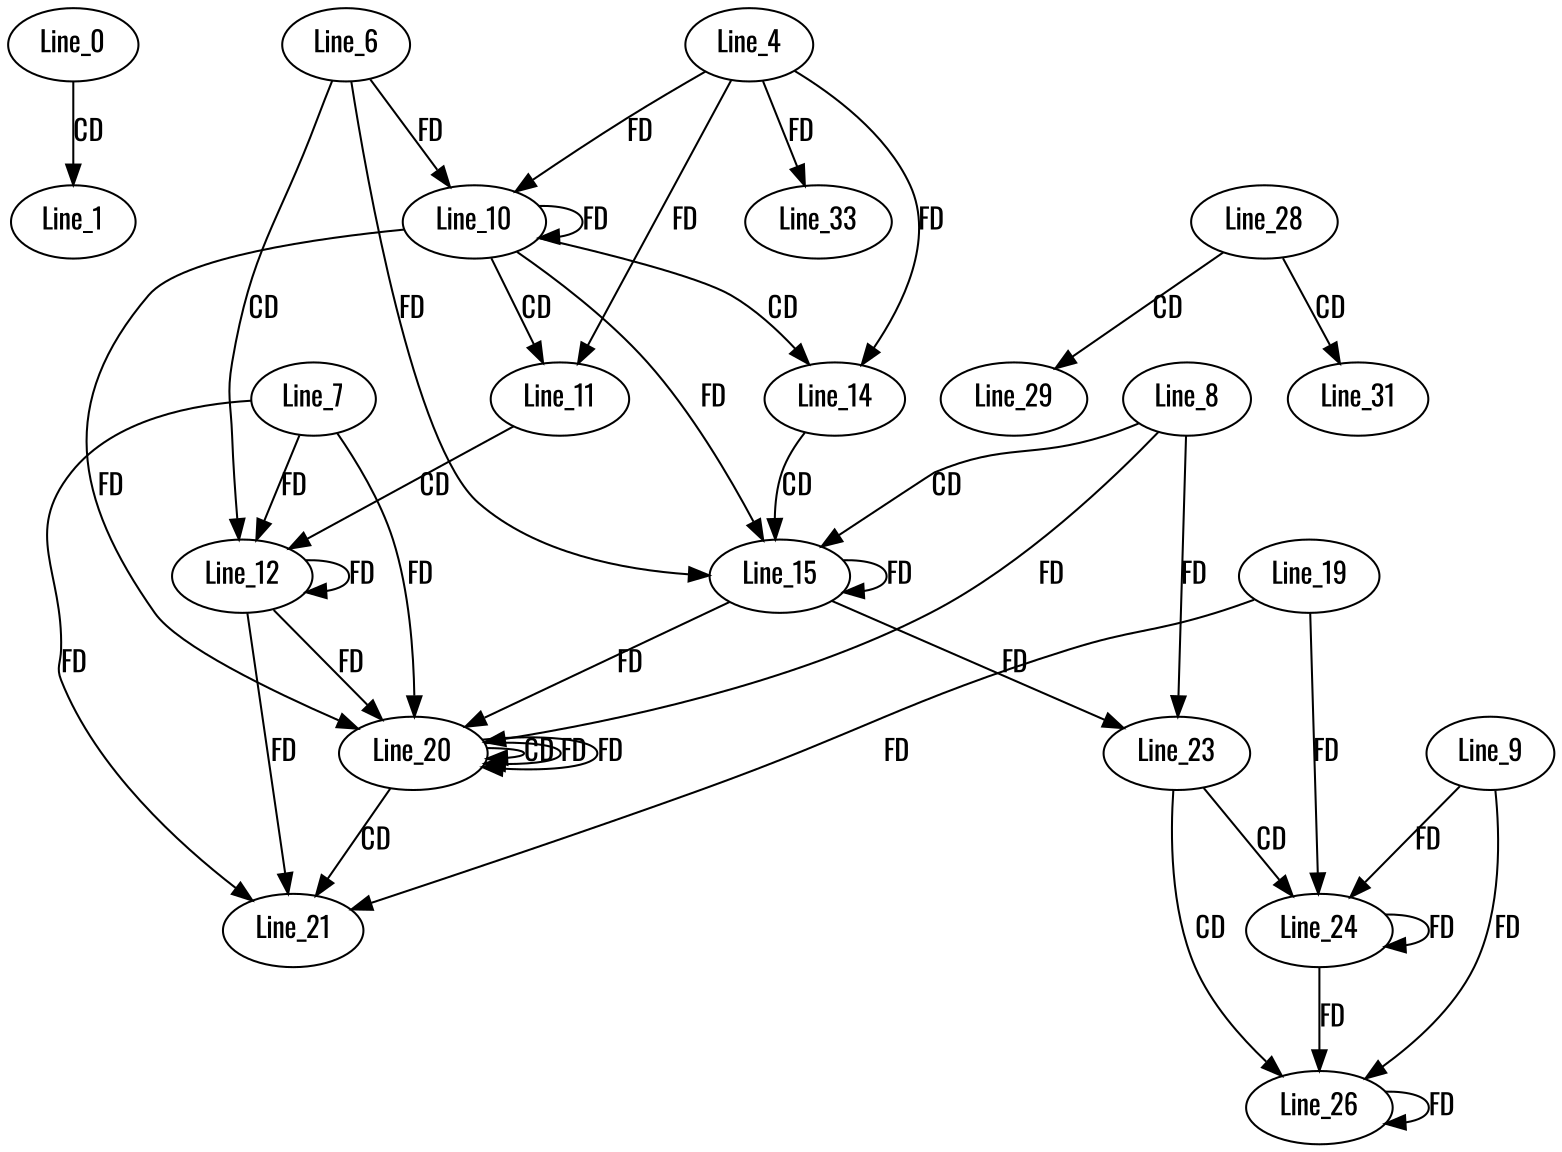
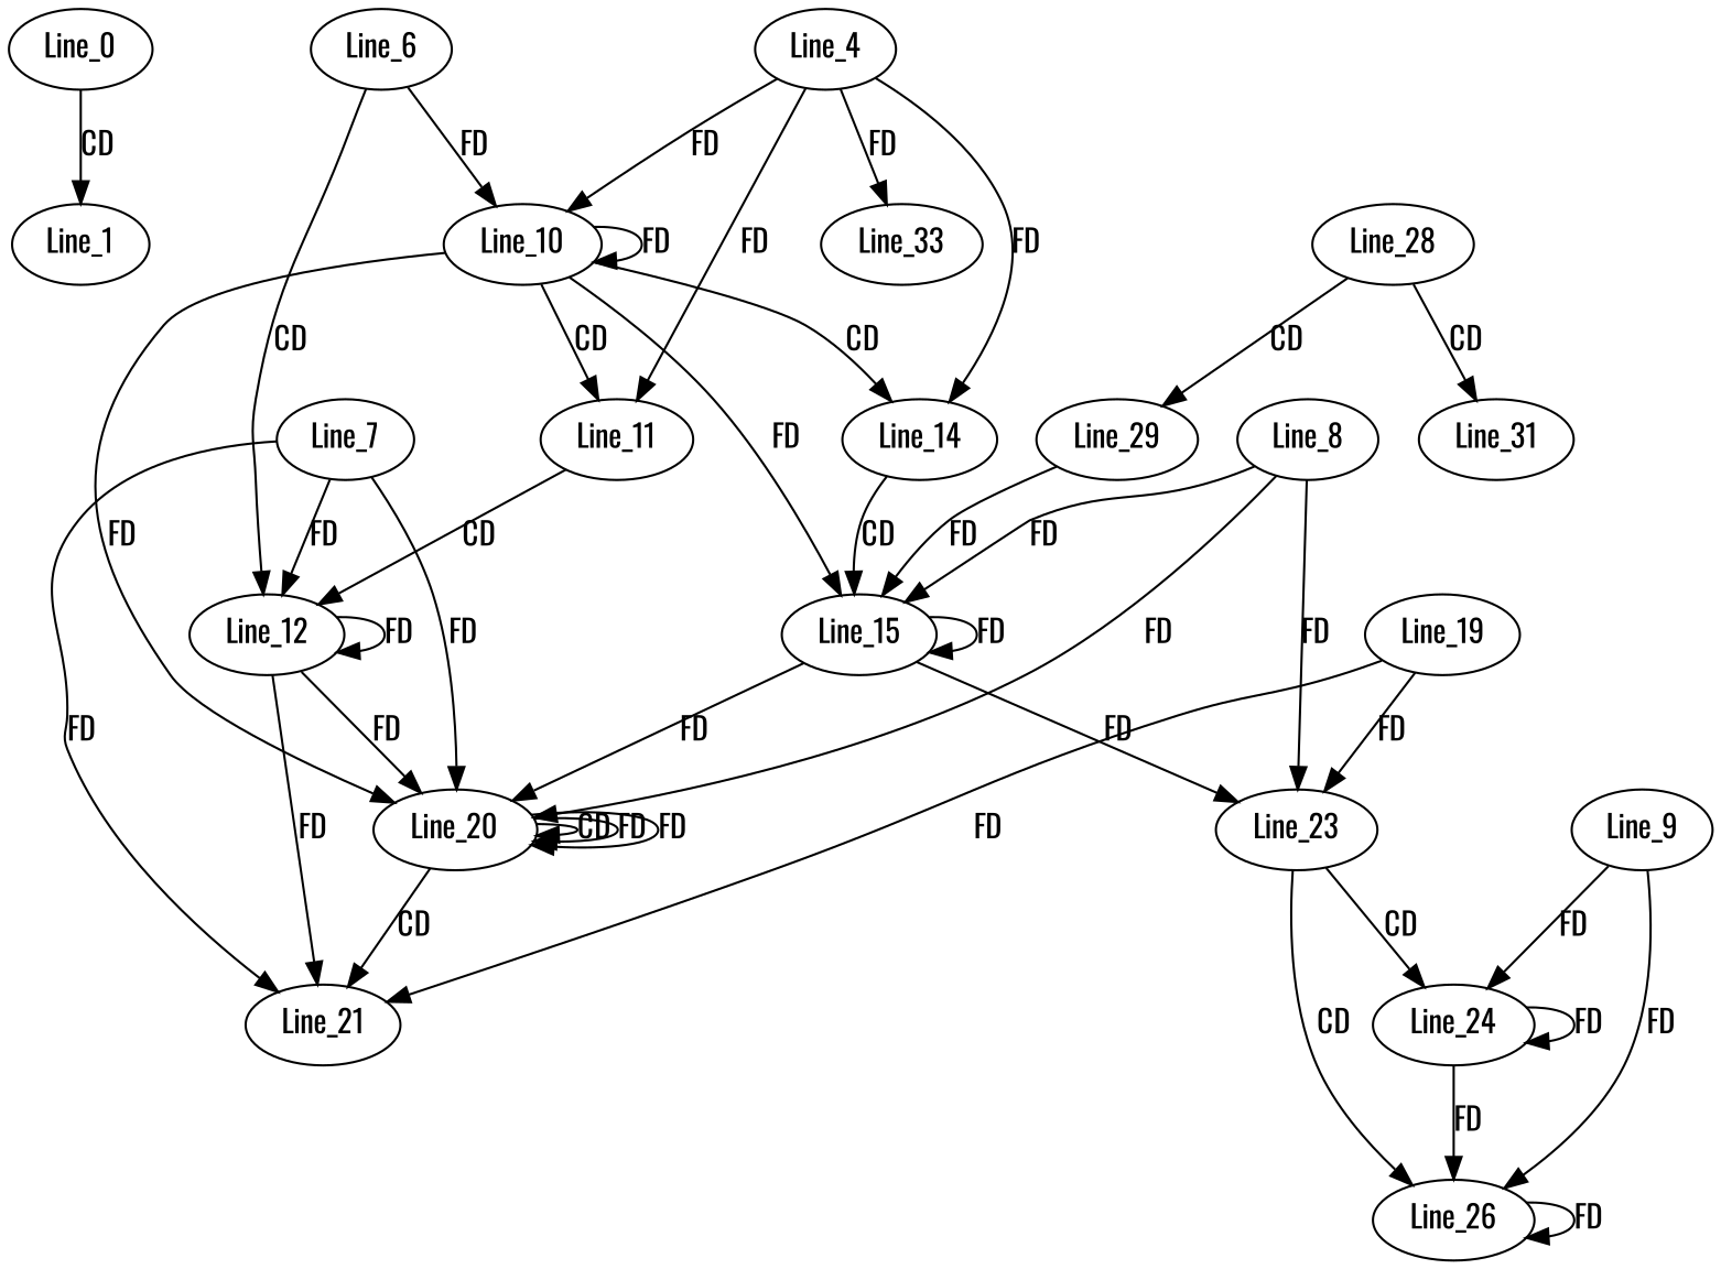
  digraph {
    fontname=Oswald
    node [fontname=Oswald]
    edge [fontname=Oswald]
    Line_0
    Line_1
    Line_10
    Line_11
    Line_14
    Line_15
    Line_20
    Line_12
    Line_21
    Line_23
    Line_6
    Line_4
    Line_33
    Line_7
    Line_24
    Line_26
    Line_8
    Line_19
    Line_9
    Line_28
    Line_29
    Line_31
    Line_0 -> Line_1 [label=CD]
    Line_10 -> Line_10 [label=FD]
    Line_10 -> Line_11 [label=CD]
    Line_10 -> Line_14 [label=CD]
    Line_10 -> Line_15 [label=FD]
    Line_10 -> Line_20 [label=FD]
    Line_11 -> Line_12 [label=CD]
    Line_14 -> Line_15 [label=CD]
    Line_15 -> Line_15 [label=FD]
    Line_15 -> Line_20 [label=FD]
    Line_15 -> Line_23 [label=FD]
    Line_20 -> Line_20 [label=CD]
    Line_20 -> Line_20 [label=FD]
    Line_20 -> Line_20 [label=FD]
    Line_20 -> Line_21 [label=CD]
    Line_12 -> Line_20 [label=FD]
    Line_12 -> Line_12 [label=FD]
    Line_12 -> Line_21 [label=FD]
    Line_23 -> Line_24 [label=CD]
    Line_23 -> Line_26 [label=CD]
    Line_6 -> Line_10 [label=FD]
-   Line_6 -> Line_15 [label=FD]
+   Line_29 -> Line_15 [label=FD]
    Line_6 -> Line_12 [label=CD]
    Line_4 -> Line_10 [label=FD]
    Line_4 -> Line_11 [label=FD]
    Line_4 -> Line_14 [label=FD]
    Line_4 -> Line_33 [label=FD]
    Line_7 -> Line_20 [label=FD]
    Line_7 -> Line_12 [label=FD]
    Line_7 -> Line_21 [label=FD]
    Line_24 -> Line_24 [label=FD]
    Line_24 -> Line_26 [label=FD]
    Line_26 -> Line_26 [label=FD]
-   Line_8 -> Line_15 [label=CD]
+   Line_8 -> Line_15 [label=FD]
    Line_8 -> Line_20 [label=FD]
    Line_8 -> Line_23 [label=FD]
    Line_19 -> Line_21 [label=FD]
-   Line_19 -> Line_24 [label=FD]
+   Line_19 -> Line_23 [label=FD]
    Line_9 -> Line_24 [label=FD]
    Line_9 -> Line_26 [label=FD]
    Line_28 -> Line_29 [label=CD]
    Line_28 -> Line_31 [label=CD]
  }
